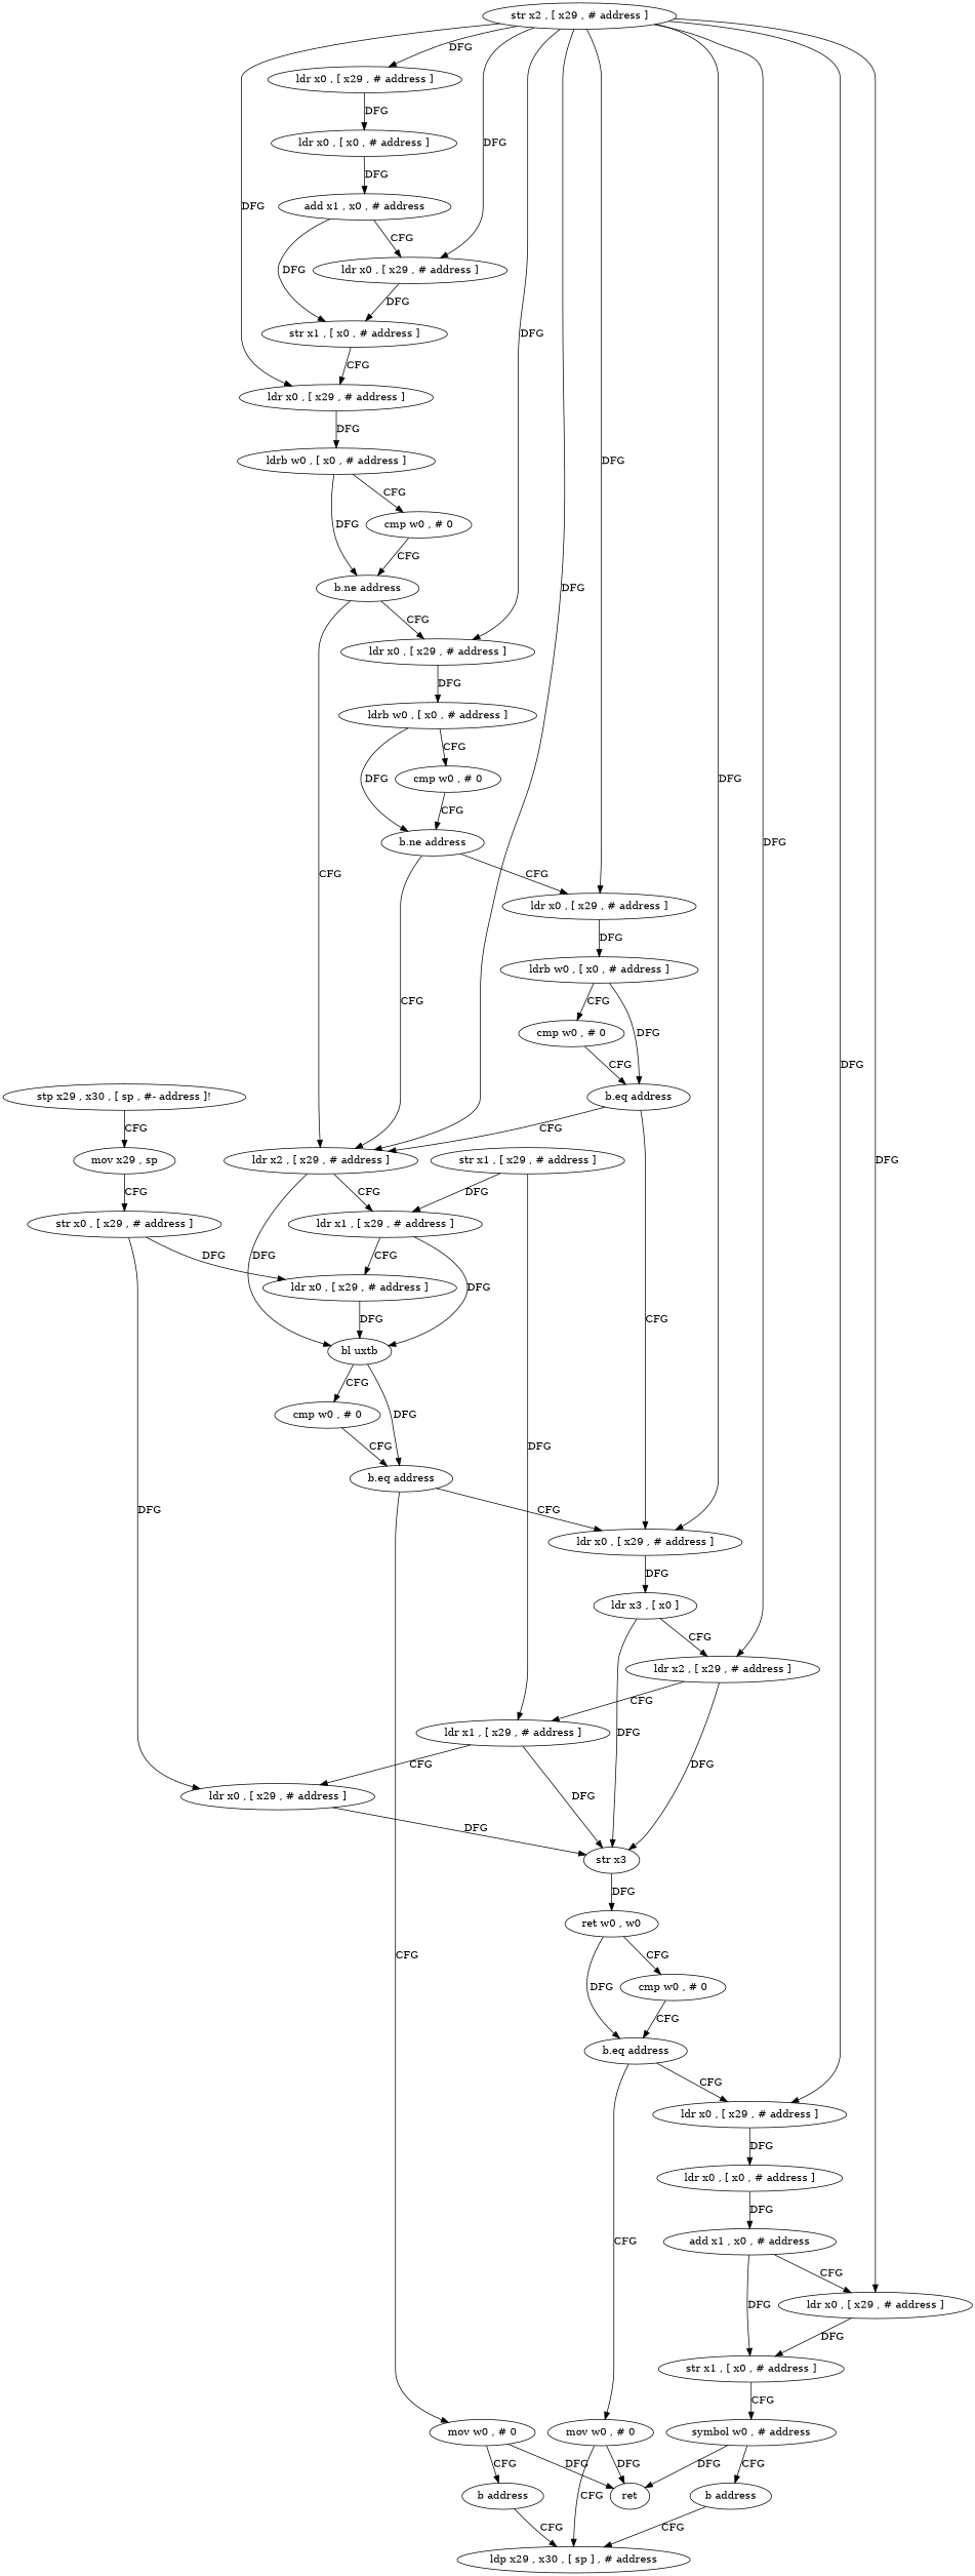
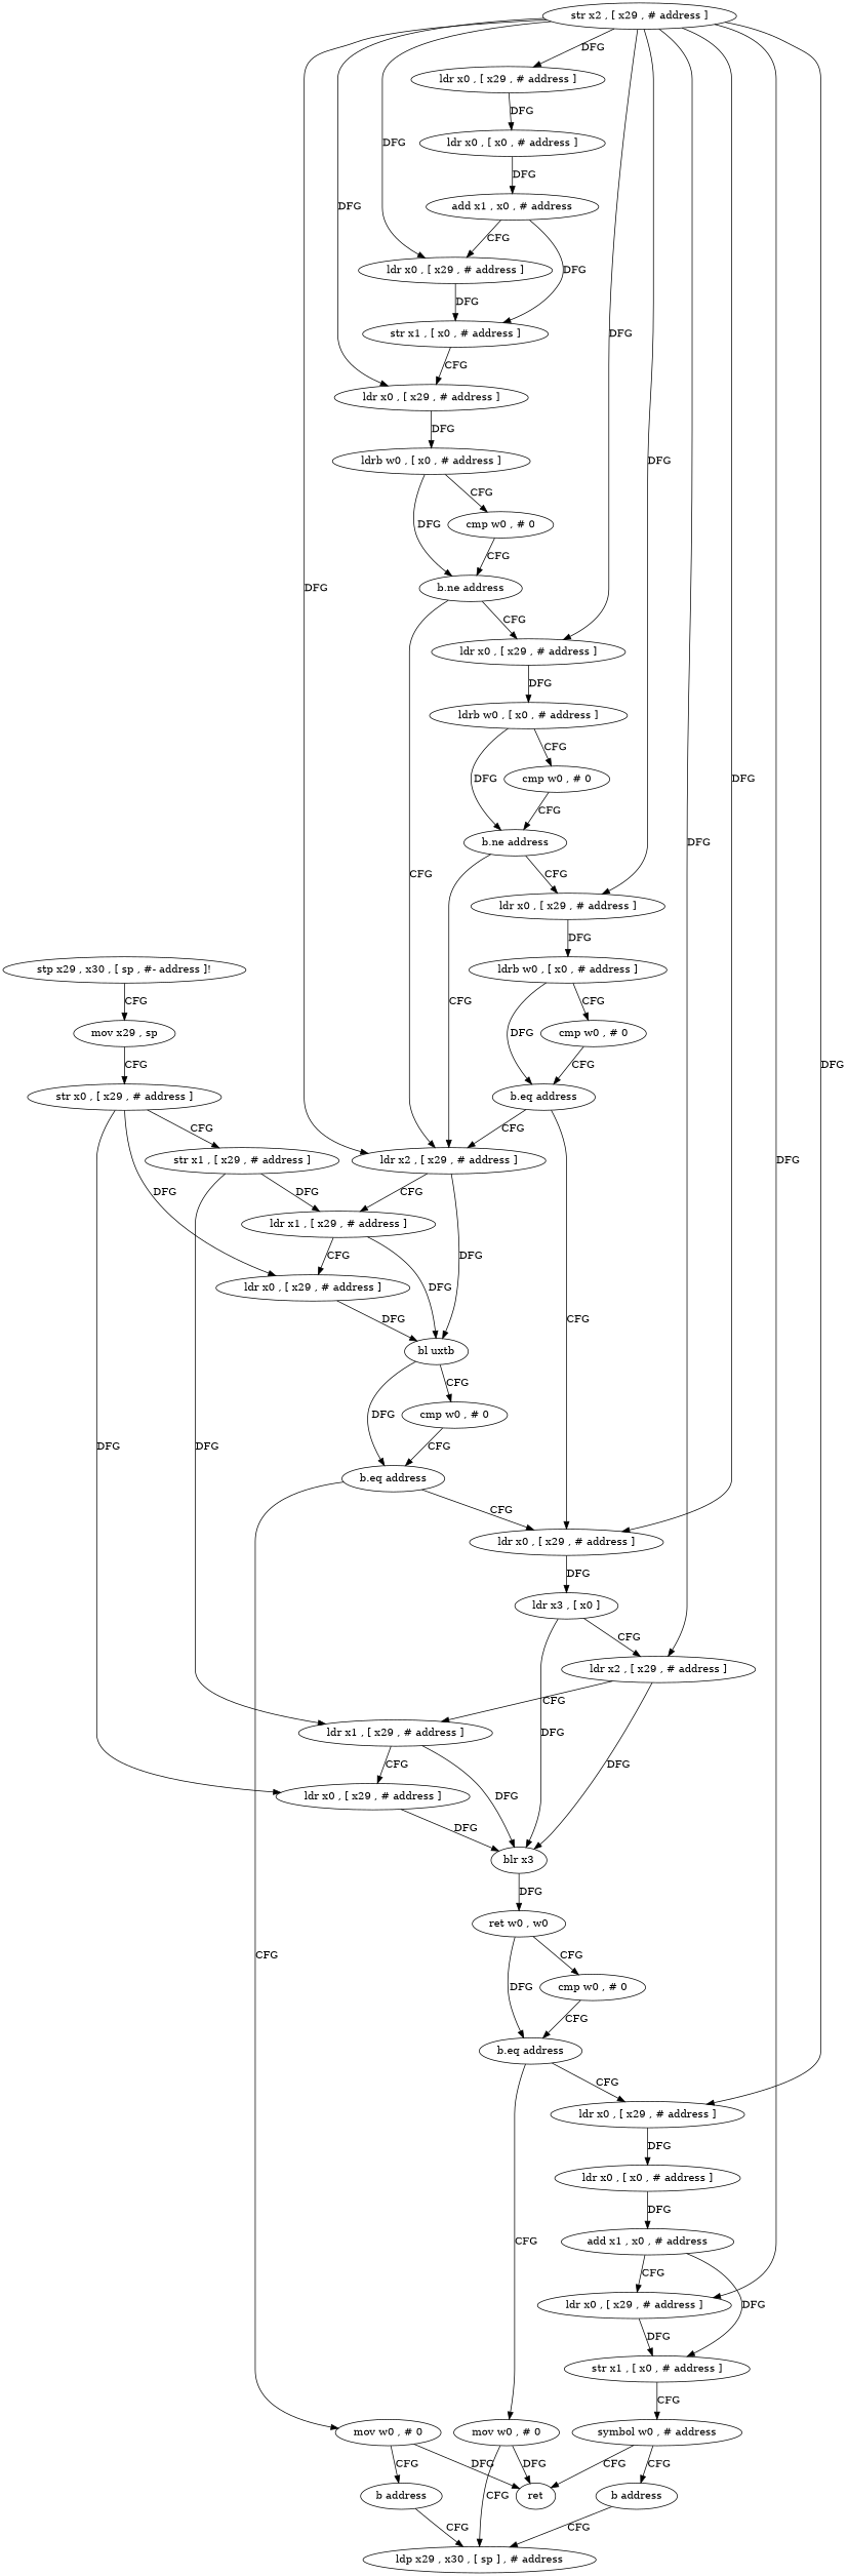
  digraph {
    n1 [label="stp x29 , x30 , [ sp , #- address ]!"]
    n2 [label="mov x29 , sp"]
    n3 [label="str x0 , [ x29 , # address ]"]
    n4 [label="str x1 , [ x29 , # address ]"]
    n5 [label="ldr x0 , [ x29 , # address ]"]
    n6 [label="ldr x0 , [ x29 , # address ]"]
    n7 [label="ldr x1 , [ x29 , # address ]"]
    n8 [label="ldr x1 , [ x29 , # address ]"]
    n9 [label="bl uxtb"]
-   n10 [label="str x3"]
+   n10 [label="blr x3"]
    n11 [label="str x2 , [ x29 , # address ]"]
    n12 [label="ldr x0 , [ x29 , # address ]"]
    n13 [label="ldr x0 , [ x29 , # address ]"]
    n14 [label="ldr x0 , [ x29 , # address ]"]
    n15 [label="ldr x2 , [ x29 , # address ]"]
    n16 [label="ldr x0 , [ x29 , # address ]"]
    n17 [label="ldr x0 , [ x29 , # address ]"]
    n18 [label="ldr x0 , [ x29 , # address ]"]
    n19 [label="ldr x2 , [ x29 , # address ]"]
    n20 [label="ldr x0 , [ x29 , # address ]"]
    n21 [label="ldr x0 , [ x29 , # address ]"]
    n22 [label="ldr x0 , [ x0 , # address ]"]
    n23 [label="str x1 , [ x0 , # address ]"]
    n24 [label="ldrb w0 , [ x0 , # address ]"]
    n25 [label="ldrb w0 , [ x0 , # address ]"]
    n26 [label="ldr x3 , [ x0 ]"]
    n27 [label="ldrb w0 , [ x0 , # address ]"]
    n28 [label="ldr x0 , [ x0 , # address ]"]
    n29 [label="str x1 , [ x0 , # address ]"]
    n30 [label="add x1 , x0 , # address"]
    n31 [label="cmp w0 , # 0"]
    n32 [label="b.ne address"]
    n33 [label="cmp w0 , # 0"]
    n34 [label="b.eq address"]
    n35 [label="cmp w0 , # 0"]
    n36 [label="b.ne address"]
    n37 [label="mov w0 , # 0"]
    n38 [label="b address"]
    n39 [label=ret]
    n40 [label="ldp x29 , x30 , [ sp ] , # address"]
    n41 [label="cmp w0 , # 0"]
    n42 [label="b.eq address"]
    n43 [label="ret w0 , w0"]
    n44 [label="cmp w0 , # 0"]
    n45 [label="b.eq address"]
    n46 [label="mov w0 , # 0"]
    n47 [label="add x1 , x0 , # address"]
    n48 [label="symbol w0 , # address"]
    n49 [label="b address"]
    n1 -> n2 [label=CFG]
    n2 -> n3 [label=CFG]
+   n3 -> n4 [label=CFG]
    n3 -> n5 [label=DFG]
    n3 -> n6 [label=DFG]
    n4 -> n7 [label=DFG]
    n4 -> n8 [label=DFG]
    n5 -> n9 [label=DFG]
    n6 -> n10 [label=DFG]
    n7 -> n5 [label=CFG]
    n7 -> n9 [label=DFG]
    n8 -> n6 [label=CFG]
    n8 -> n10 [label=DFG]
    n9 -> n33 [label=CFG]
    n9 -> n34 [label=DFG]
    n10 -> n43 [label=DFG]
    n11 -> n12 [label=DFG]
    n11 -> n13 [label=DFG]
    n11 -> n14 [label=DFG]
    n11 -> n15 [label=DFG]
    n11 -> n16 [label=DFG]
    n11 -> n17 [label=DFG]
    n11 -> n18 [label=DFG]
    n11 -> n19 [label=DFG]
    n11 -> n20 [label=DFG]
    n11 -> n21 [label=DFG]
    n12 -> n22 [label=DFG]
    n13 -> n23 [label=DFG]
    n14 -> n24 [label=DFG]
    n15 -> n7 [label=CFG]
    n15 -> n9 [label=DFG]
    n16 -> n25 [label=DFG]
    n17 -> n26 [label=DFG]
    n18 -> n27 [label=DFG]
    n19 -> n8 [label=CFG]
    n19 -> n10 [label=DFG]
    n20 -> n28 [label=DFG]
    n21 -> n29 [label=DFG]
    n22 -> n30 [label=DFG]
    n23 -> n14 [label=CFG]
    n24 -> n31 [label=CFG]
    n24 -> n32 [label=DFG]
    n25 -> n35 [label=CFG]
    n25 -> n36 [label=DFG]
    n26 -> n10 [label=DFG]
    n26 -> n19 [label=CFG]
    n27 -> n41 [label=CFG]
    n27 -> n42 [label=DFG]
    n28 -> n47 [label=DFG]
    n29 -> n48 [label=CFG]
    n30 -> n13 [label=CFG]
    n30 -> n23 [label=DFG]
    n31 -> n32 [label=CFG]
    n32 -> n15 [label=CFG]
    n32 -> n16 [label=CFG]
    n33 -> n34 [label=CFG]
    n34 -> n17 [label=CFG]
    n34 -> n37 [label=CFG]
    n35 -> n36 [label=CFG]
    n36 -> n15 [label=CFG]
    n36 -> n18 [label=CFG]
    n37 -> n38 [label=CFG]
    n37 -> n39 [label=DFG]
    n38 -> n40 [label=CFG]
    n41 -> n42 [label=CFG]
    n42 -> n15 [label=CFG]
    n42 -> n17 [label=CFG]
    n43 -> n44 [label=CFG]
    n43 -> n45 [label=DFG]
    n44 -> n45 [label=CFG]
    n45 -> n20 [label=CFG]
    n45 -> n46 [label=CFG]
    n46 -> n39 [label=DFG]
    n46 -> n40 [label=CFG]
    n47 -> n21 [label=CFG]
    n47 -> n29 [label=DFG]
-   n48 -> n39 [label=DFG]
+   n48 -> n39 [label=CFG]
    n48 -> n49 [label=CFG]
    n49 -> n40 [label=CFG]
  }
